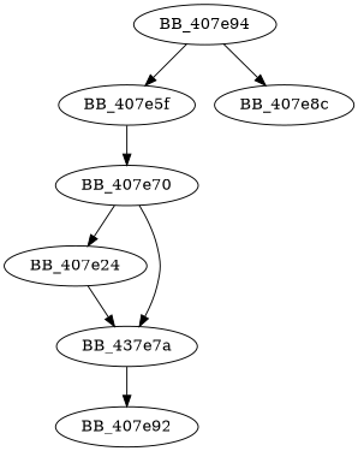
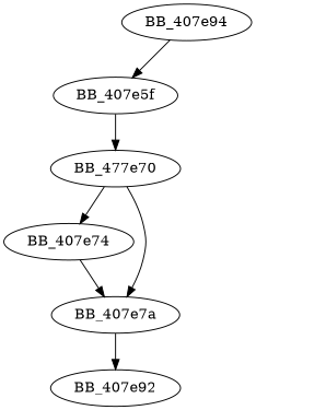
  digraph {
    n1 [label=BB_407e94]
    BB_407e5f
-   BB_407e8c
-   BB_407e70
-   BB_407e74 [label=BB_407e24]
-   BB_407e7a [label=BB_437e7a]
+   BB_407e70 [label=BB_477e70]
+   BB_407e74
+   BB_407e7a
    n7 [label=BB_407e92]
    n1 -> BB_407e5f
-   n1 -> BB_407e8c
    BB_407e5f -> BB_407e70
    BB_407e70 -> BB_407e74
    BB_407e70 -> BB_407e7a
    BB_407e74 -> BB_407e7a
    BB_407e7a -> n7
  }
